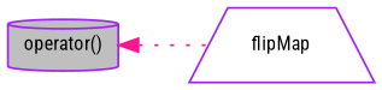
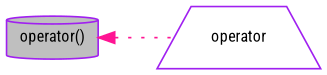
  digraph {
    rankdir=LR
    fontname="Roboto Condensed"
    node [color=purple fontname="Roboto Condensed" fontsize=10]
    n1 [fillcolor=grey75 fontcolor=black height=0.2 label="operator()" shape=cylinder style=filled width=0.4]
-   n2 [height=0.2 label=flipMap shape=trapezium width=0.4]
+   n2 [height=0.2 label=operator shape=trapezium width=0.4]
    n1 -> n2 [color=deeppink dir=back fontname="Roboto Condensed" fontsize=10 labelfontname=FreeSans labelfontsize=10 style=dotted]
  }
